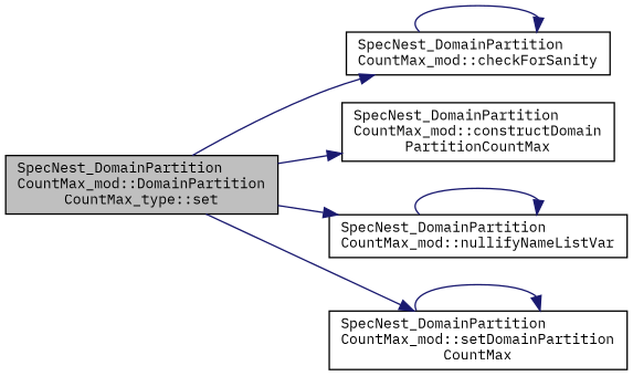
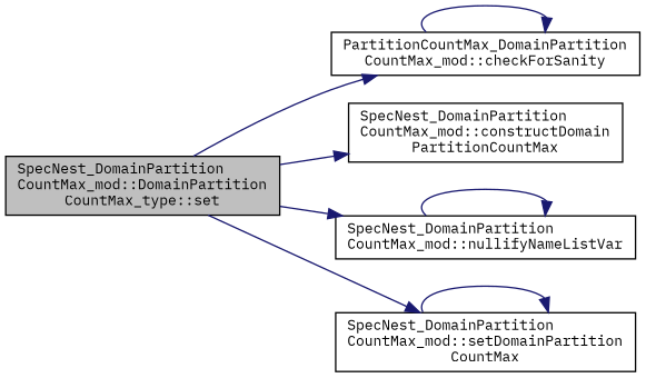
  digraph {
    rankdir=LR
    fontname="IBM Plex Mono"
    node [color=black fillcolor=white fontname="IBM Plex Mono" fontsize=10 shape=record style=filled]
    edge [color=midnightblue fontname="IBM Plex Mono" fontsize=10 labelfontname=Helvetica labelfontsize=10 style=solid]
    n1 [fillcolor=grey75 fontcolor=black height=0.2 label="SpecNest_DomainPartition\lCountMax_mod::DomainPartition\lCountMax_type::set" width=0.4]
-   n2 [height=0.2 label="SpecNest_DomainPartition\lCountMax_mod::checkForSanity" width=0.4]
+   n2 [height=0.2 label="PartitionCountMax_DomainPartition\lCountMax_mod::checkForSanity" width=0.4]
    n3 [height=0.2 label="SpecNest_DomainPartition\lCountMax_mod::constructDomain\lPartitionCountMax" width=0.4]
    n4 [height=0.2 label="SpecNest_DomainPartition\lCountMax_mod::nullifyNameListVar" width=0.4]
    n5 [height=0.2 label="SpecNest_DomainPartition\lCountMax_mod::setDomainPartition\lCountMax" width=0.4]
    n1 -> n2
    n1 -> n3
    n1 -> n4
    n1 -> n5
    n2 -> n2
    n4 -> n4
    n5 -> n5
  }
